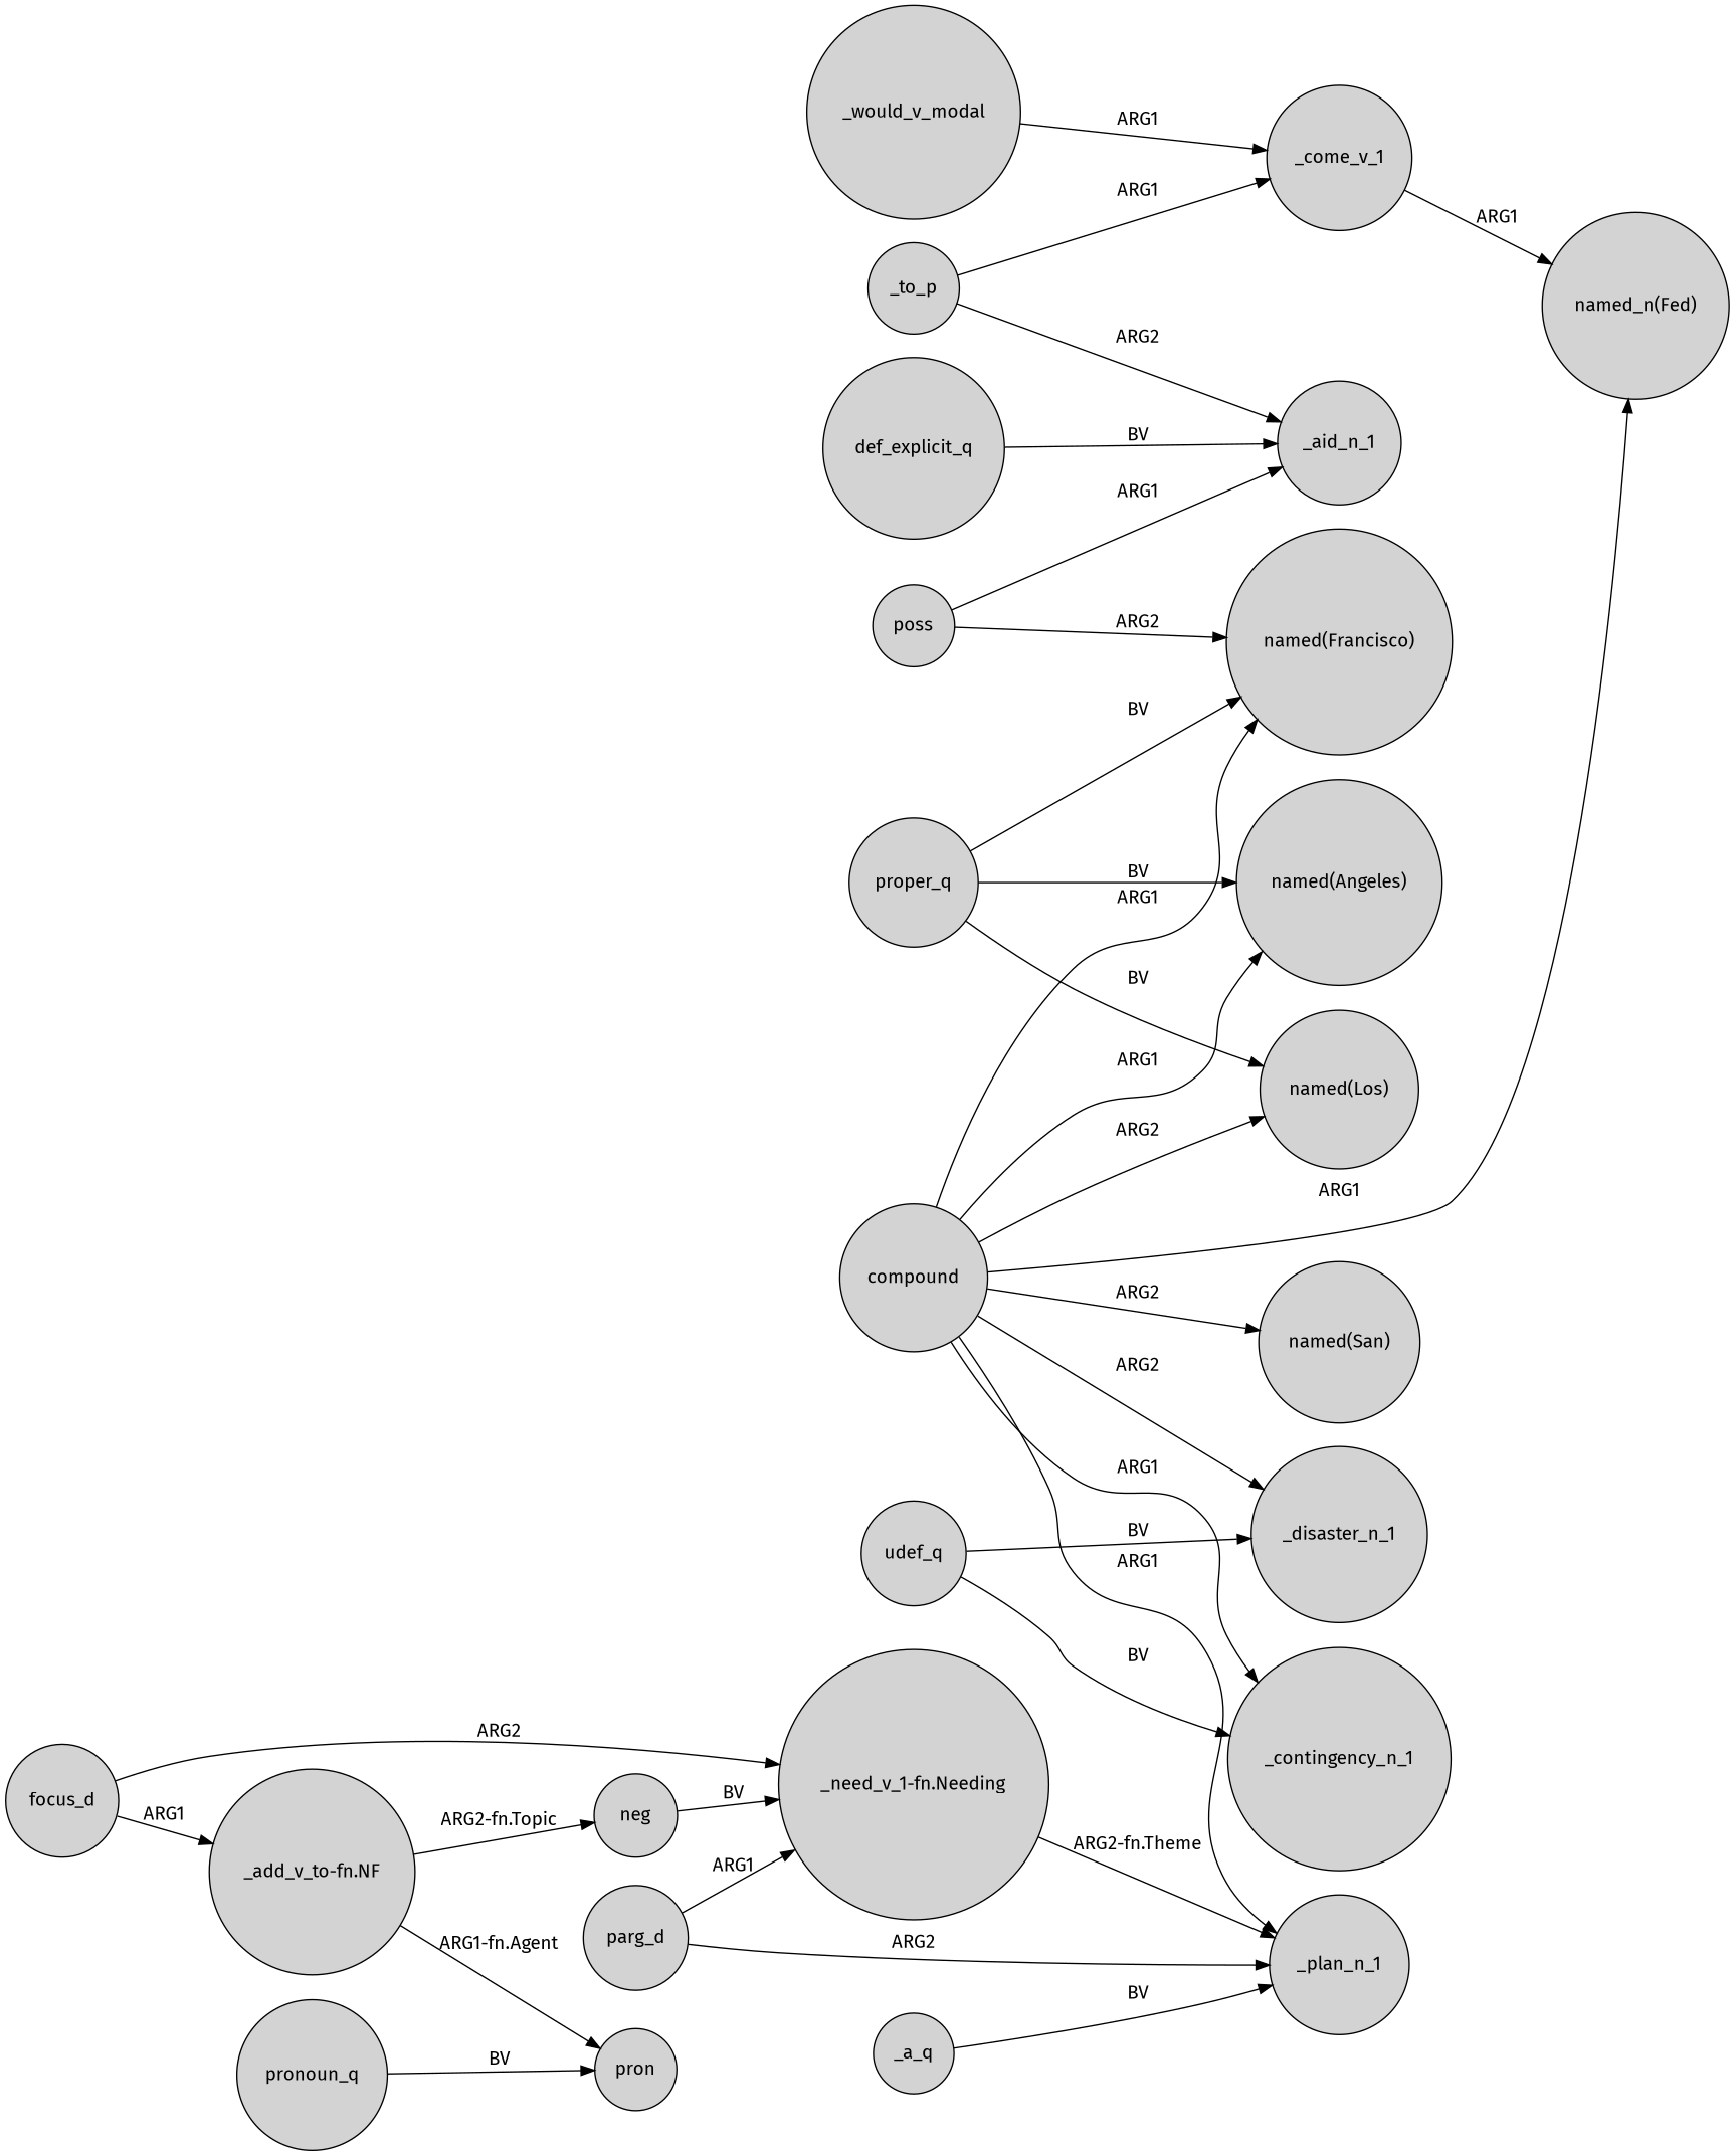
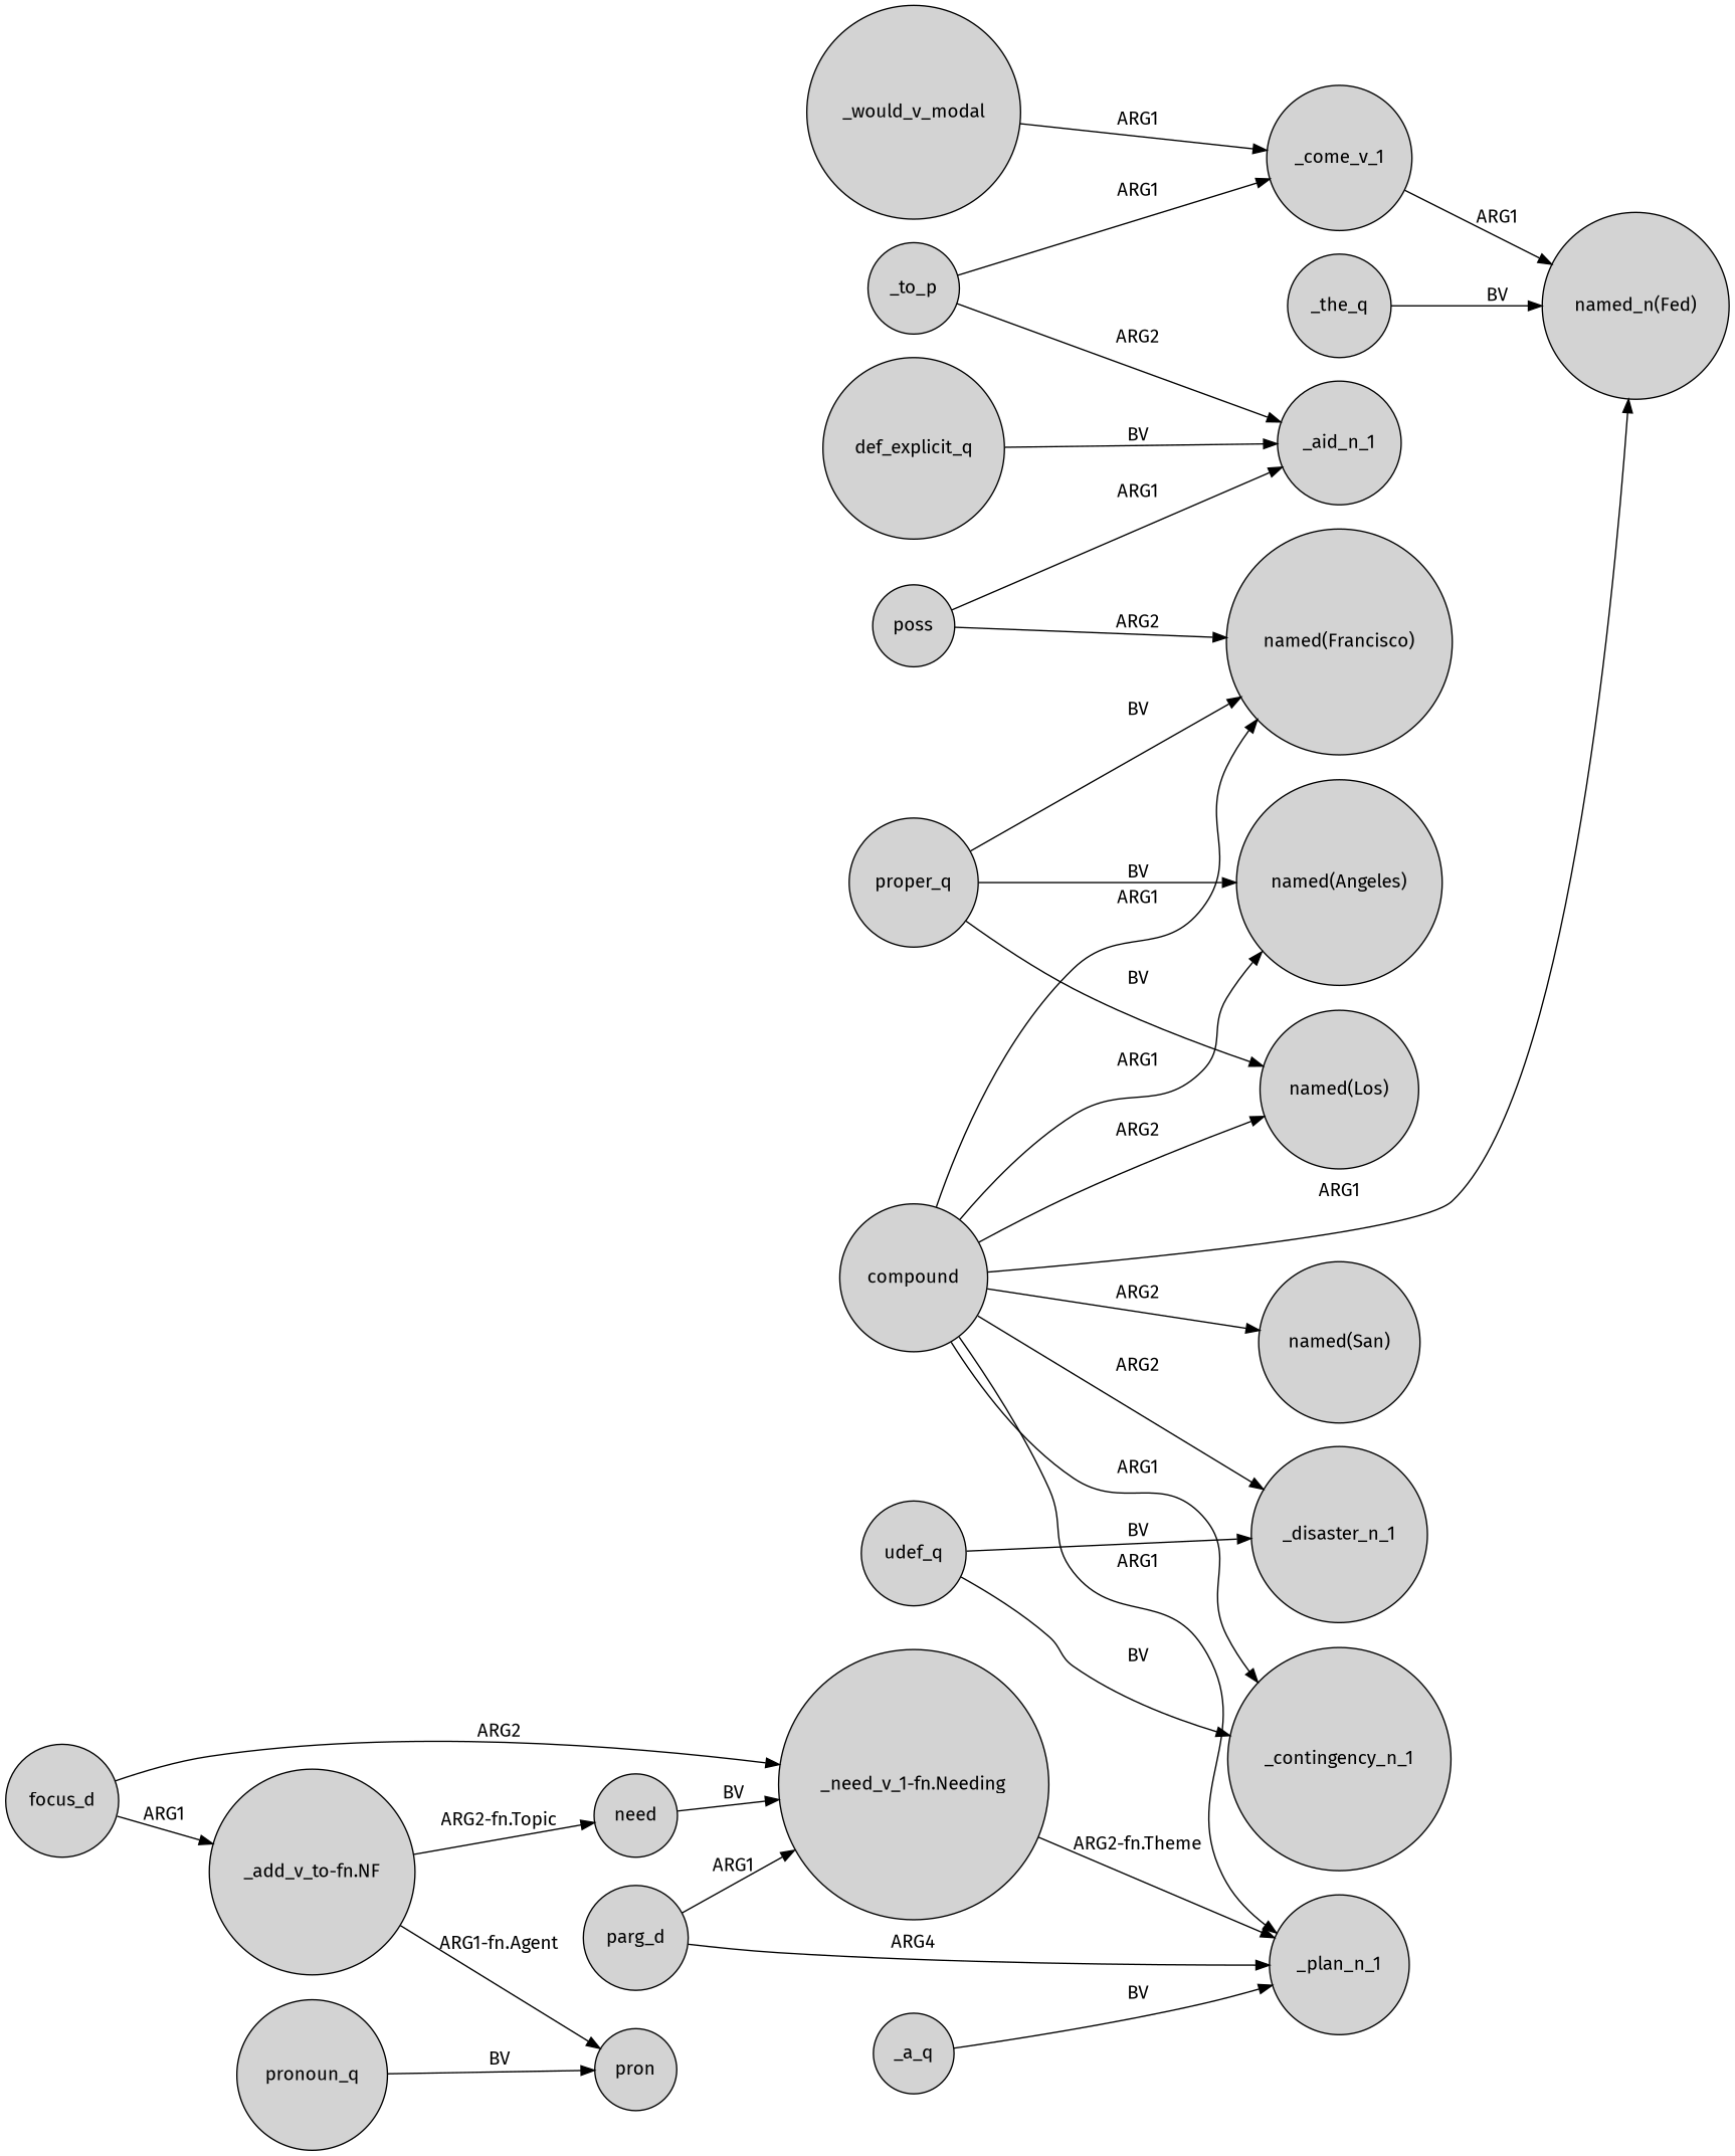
  digraph {
    fontname="Fira Sans"
    rankdir=LR
    node [fontname="Fira Sans" shape=circle style=filled]
    edge [fontname="Fira Sans"]
    compound
    "named_n(Fed)"
    _disaster_n_1
    "named(Francisco)"
    "named(San)"
    _plan_n_1
    "named(Los)"
    "named(Angeles)"
    _contingency_n_1
+   _the_q
    udef_q
    poss
    _aid_n_1
    proper_q
    def_explicit_q
    _to_p
    _come_v_1
-   neg
+   neg [label=need]
    "_need_v_1-fn.Needing"
    _would_v_modal
    parg_d
    focus_d
    "_add_v_to-fn.NF"
    pron
    pronoun_q
    _a_q
    compound -> "named_n(Fed)" [label=ARG1]
    compound -> _disaster_n_1 [label=ARG2]
    compound -> "named(Francisco)" [label=ARG1]
    compound -> "named(San)" [label=ARG2]
    compound -> _plan_n_1 [label=ARG1]
    compound -> "named(Los)" [label=ARG2]
    compound -> "named(Angeles)" [label=ARG1]
    compound -> _contingency_n_1 [label=ARG1]
+   _the_q -> "named_n(Fed)" [label=BV]
    udef_q -> _disaster_n_1 [label=BV]
    udef_q -> _contingency_n_1 [label=BV]
    poss -> "named(Francisco)" [label=ARG2]
    poss -> _aid_n_1 [label=ARG1]
    proper_q -> "named(Francisco)" [label=BV]
    proper_q -> "named(Los)" [label=BV]
    proper_q -> "named(Angeles)" [label=BV]
    def_explicit_q -> _aid_n_1 [label=BV]
    _to_p -> _aid_n_1 [label=ARG2]
    _to_p -> _come_v_1 [label=ARG1]
    _come_v_1 -> "named_n(Fed)" [label=ARG1]
    neg -> "_need_v_1-fn.Needing" [label=BV]
    "_need_v_1-fn.Needing" -> _plan_n_1 [label="ARG2-fn.Theme"]
    _would_v_modal -> _come_v_1 [label=ARG1]
-   parg_d -> _plan_n_1 [label=ARG2]
+   parg_d -> _plan_n_1 [label=ARG4]
    parg_d -> "_need_v_1-fn.Needing" [label=ARG1]
    focus_d -> "_need_v_1-fn.Needing" [label=ARG2]
    focus_d -> "_add_v_to-fn.NF" [label=ARG1]
    "_add_v_to-fn.NF" -> neg [label="ARG2-fn.Topic"]
    "_add_v_to-fn.NF" -> pron [label="ARG1-fn.Agent"]
    pronoun_q -> pron [label=BV]
    _a_q -> _plan_n_1 [label=BV]
  }
